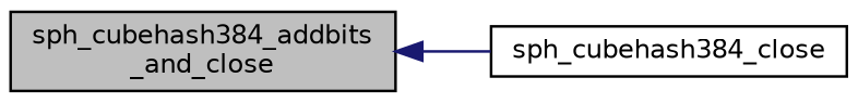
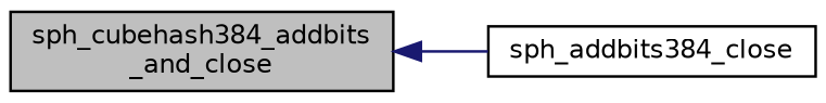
  digraph {
    rankdir=LR
    node [color=black fontname=Helvetica fontsize=10 shape=record style=filled]
    n1 [fillcolor=grey75 fontcolor=black height=0.2 label="sph_cubehash384_addbits\l_and_close" width=0.4]
-   n2 [fillcolor=white height=0.2 label=sph_cubehash384_close width=0.4]
+   n2 [fillcolor=white height=0.2 label=sph_addbits384_close width=0.4]
    n1 -> n2 [color=midnightblue dir=back fontname=Helvetica fontsize=10 labelfontname=Helvetica labelfontsize=10 style=solid]
  }
